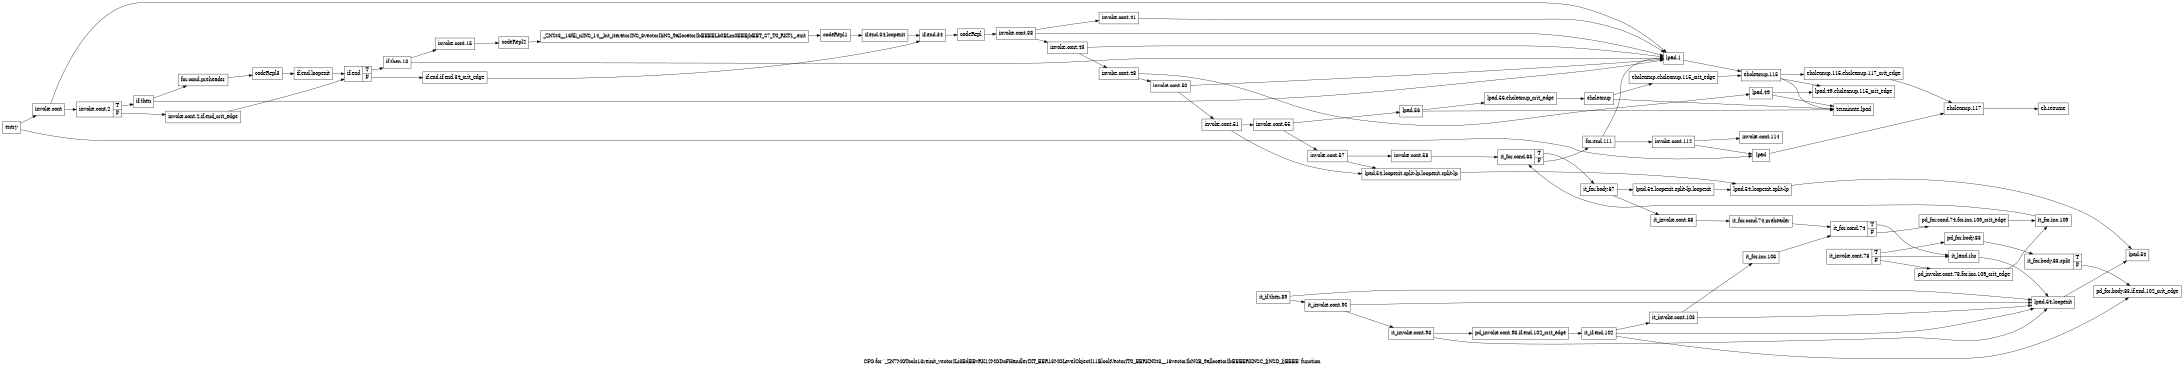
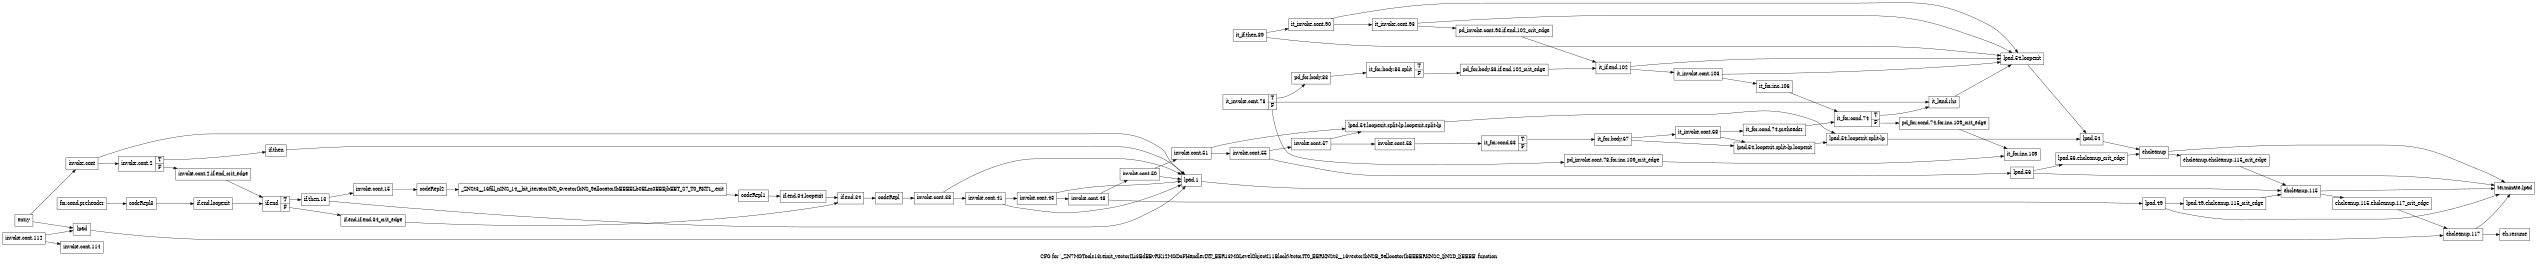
  digraph {
    label="CFG for '_ZN7MGTools13reinit_vectorILi3EdEEvRK12MGDoFHandlerIXT_EER13MGLevelObjectI11BlockVectorIT0_EERKNSt3__16vectorIbNSB_9allocatorIbEEEERKNSC_IjNSD_IjEEEE' function"
    rankdir=LR
    node [shape=record]
    n1 [label="{entry}"]
    n2 [label="{invoke.cont}"]
    n3 [label="{lpad}"]
    n4 [label="{invoke.cont.2|{<s0>T|<s1>F}}"]
    n5 [label="{lpad.1}"]
    n6 [label="{ehcleanup.117}"]
    n7 [label="{if.then}"]
    n8 [label="{invoke.cont.2.if.end_crit_edge}"]
    n9 [label="{ehcleanup.115}"]
    n10 [label="{terminate.lpad}"]
    n11 [label="{eh.resume}"]
    n12 [label="{for.cond.preheader}"]
    n13 [label="{if.end|{<s0>T|<s1>F}}"]
    n14 [label="{ehcleanup.115.ehcleanup.117_crit_edge}"]
    n15 [label="{codeRepl3}"]
    n16 [label="{if.then.13}"]
    n17 [label="{if.end.if.end.34_crit_edge}"]
    n18 [label="{invoke.cont.15}"]
    n19 [label="{if.end.34}"]
    n20 [label="{if.end.loopexit}"]
    n21 [label="{codeRepl2}"]
    n22 [label="{codeRepl}"]
    n23 [label="{invoke.cont.38}"]
    n24 [label="{_ZNSt3__16fill_nINS_14__bit_iteratorINS_6vectorIbNS_9allocatorIbEEEELb0ELm0EEEjbEET_S7_T0_RKT1_.exit}"]
    n25 [label="{codeRepl1}"]
    n26 [label="{if.end.34.loopexit}"]
    n27 [label="{invoke.cont.41}"]
    n28 [label="{invoke.cont.43}"]
    n29 [label="{invoke.cont.48}"]
    n30 [label="{invoke.cont.50}"]
    n31 [label="{lpad.49}"]
    n32 [label="{invoke.cont.51}"]
    n33 [label="{lpad.49.ehcleanup.115_crit_edge}"]
    n34 [label="{invoke.cont.55}"]
    n35 [label="{lpad.54.loopexit.split-lp.loopexit.split-lp}"]
    n36 [label="{invoke.cont.57}"]
    n37 [label="{lpad.56}"]
    n38 [label="{lpad.54.loopexit.split-lp}"]
    n39 [label="{invoke.cont.58}"]
    n40 [label="{lpad.56.ehcleanup_crit_edge}"]
    n41 [label="{lpad.54}"]
    n42 [label="{it_for.cond.63|{<s0>T|<s1>F}}"]
    n43 [label="{ehcleanup}"]
    n44 [label="{it_for.body.67}"]
-   n45 [label="{for.end.111}"]
    n46 [label="{it_invoke.cont.68}"]
    n47 [label="{lpad.54.loopexit.split-lp.loopexit}"]
    n48 [label="{invoke.cont.112}"]
    n49 [label="{it_for.cond.74.preheader}"]
    n50 [label="{invoke.cont.114}"]
    n51 [label="{it_for.cond.74|{<s0>T|<s1>F}}"]
    n52 [label="{it_land.rhs}"]
    n53 [label="{pd_for.cond.74.for.inc.109_crit_edge}"]
    n54 [label="{lpad.54.loopexit}"]
    n55 [label="{it_for.inc.109}"]
    n56 [label="{it_invoke.cont.78|{<s0>T|<s1>F}}"]
    n57 [label="{pd_for.body.83}"]
    n58 [label="{pd_invoke.cont.78.for.inc.109_crit_edge}"]
    n59 [label="{it_for.body.83.split|{<s0>T|<s1>F}}"]
    n60 [label="{pd_for.body.83.if.end.102_crit_edge}"]
    n61 [label="{it_if.then.89}"]
    n62 [label="{it_invoke.cont.90}"]
    n63 [label="{it_if.end.102}"]
    n64 [label="{it_invoke.cont.93}"]
    n65 [label="{it_invoke.cont.103}"]
    n66 [label="{it_for.inc.106}"]
    n67 [label="{pd_invoke.cont.93.if.end.102_crit_edge}"]
    n68 [label="{ehcleanup.ehcleanup.115_crit_edge}"]
    n1 -> n2
    n1 -> n3
    n2 -> n4
    n2 -> n5
    n3 -> n6
    n4 -> n7 [tailport=s0]
    n4 -> n8 [tailport=s1]
    n5 -> n9
+   n6 -> n10
    n6 -> n11
    n7 -> n5
-   n7 -> n12
    n8 -> n13
    n9 -> n10
    n9 -> n14
    n12 -> n15
    n13 -> n16 [tailport=s0]
    n13 -> n17 [tailport=s1]
    n14 -> n6
    n15 -> n20
    n16 -> n5
    n16 -> n18
    n17 -> n19
    n18 -> n21
    n19 -> n22
    n20 -> n13
    n21 -> n24
    n22 -> n23
    n23 -> n5
    n23 -> n27
    n24 -> n25
    n25 -> n26
    n26 -> n19
    n27 -> n5
-   n23 -> n28
+   n27 -> n28
    n28 -> n5
    n28 -> n29
    n29 -> n30
    n29 -> n31
    n30 -> n5
    n30 -> n32
    n31 -> n10
    n31 -> n33
    n32 -> n34
    n32 -> n35
-   n9 -> n33
+   n33 -> n9
    n34 -> n36
    n34 -> n37
    n35 -> n38
    n36 -> n35
    n36 -> n39
    n37 -> n10
    n37 -> n40
    n38 -> n41
    n39 -> n42
    n40 -> n43
+   n41 -> n43
    n42 -> n44 [tailport=s0]
-   n42 -> n45 [tailport=s1]
    n43 -> n10
    n43 -> n68
    n44 -> n46
    n44 -> n47
-   n45 -> n5
-   n45 -> n48
+   n46 -> n47
    n46 -> n49
    n47 -> n38
    n48 -> n3
    n48 -> n50
    n49 -> n51
    n51 -> n52 [tailport=s0]
    n51 -> n53 [tailport=s1]
    n52 -> n54
    n53 -> n55
    n54 -> n41
-   n55 -> n42
    n56 -> n52
    n56 -> n57 [tailport=s0]
    n56 -> n58 [tailport=s1]
    n57 -> n59
    n58 -> n55
    n59 -> n60 [tailport=s1]
-   n63 -> n60
+   n60 -> n63
    n61 -> n54
    n61 -> n62
    n62 -> n54
    n62 -> n64
    n63 -> n54
    n63 -> n65
    n64 -> n54
    n64 -> n67
    n65 -> n54
    n65 -> n66
    n66 -> n51
    n67 -> n63
    n68 -> n9
  }
